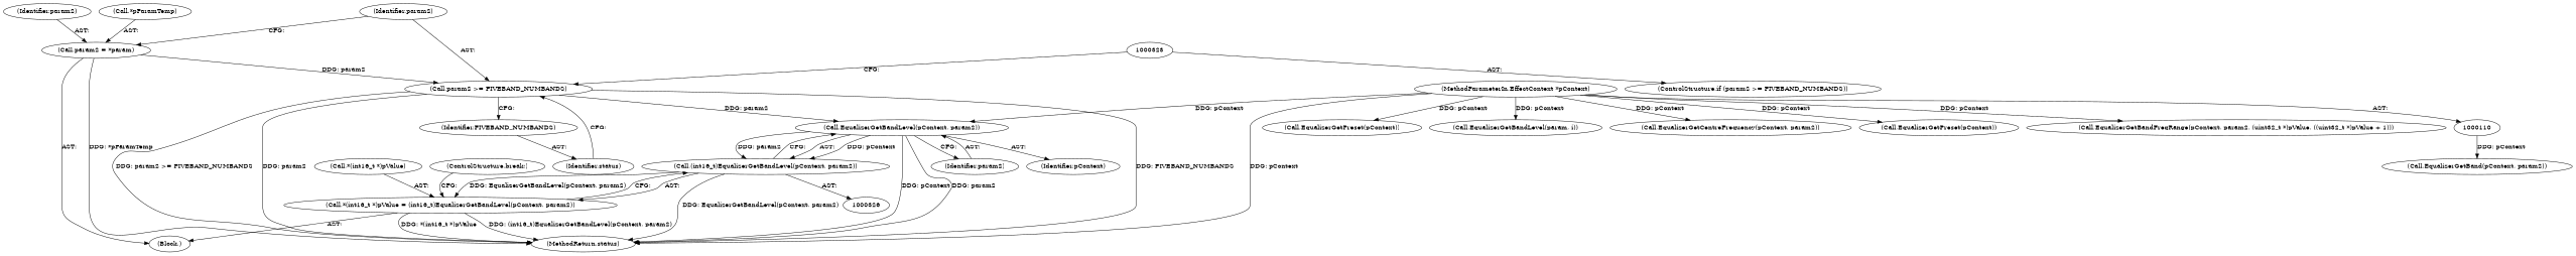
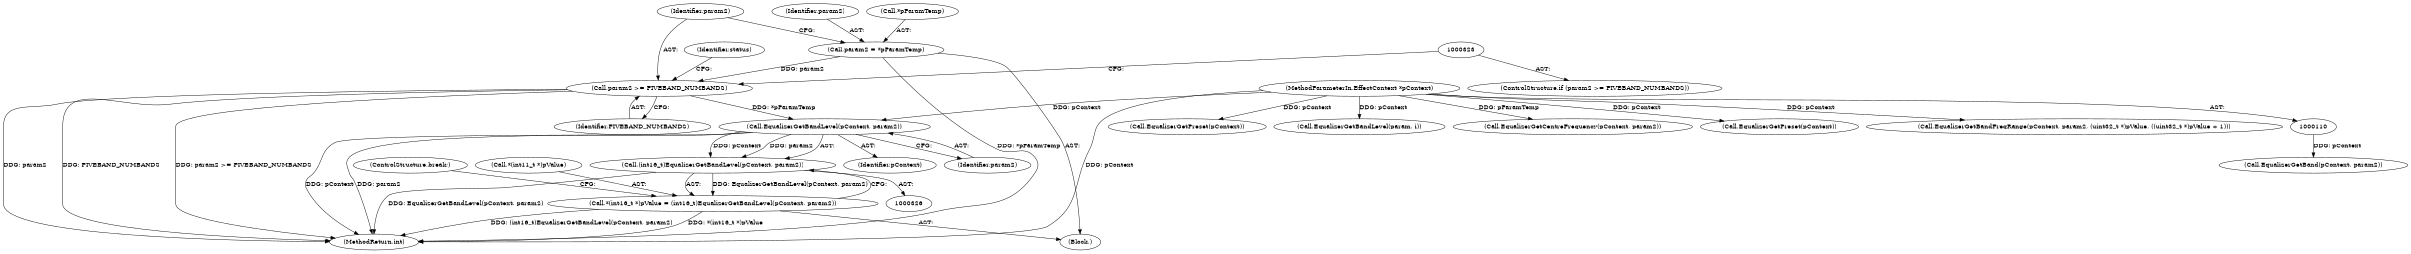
  digraph {
    n1 [label="(Call,EqualizerGetBandLevel(pContext, param2))"]
    n2 [label="(Call,(int16_t)EqualizerGetBandLevel(pContext, param2))"]
    n3 [label="(Identifier,param2)"]
-   n4 [label="(MethodReturn,status)"]
+   n4 [label="(MethodReturn,int)"]
    n5 [label="(Identifier,pContext)"]
    n6 [label="(Call,*(int16_t *)pValue = (int16_t)EqualizerGetBandLevel(pContext, param2))"]
    1000326
    n8 [label="(MethodParameterIn,EffectContext *pContext)"]
    n9 [label="(Call,EqualizerGetPreset(pContext))"]
    n10 [label="(Call,EqualizerGetBandLevel(param, i))"]
    n11 [label="(Call,EqualizerGetCentreFrequency(pContext, param2))"]
    n12 [label="(Call,EqualizerGetPreset(pContext))"]
    n13 [label="(Call,EqualizerGetBandFreqRange(pContext, param2, (uint32_t *)pValue, ((uint32_t *)pValue + 1)))"]
    1000110
    n15 [label="(Call,EqualizerGetBand(pContext, param2))"]
    n16 [label="(Call,param2 >= FIVEBAND_NUMBANDS)"]
    n17 [label="(Identifier,FIVEBAND_NUMBANDS)"]
    n18 [label="(ControlStructure,if (param2 >= FIVEBAND_NUMBANDS))"]
-   n19 [label="(Call,param2 = *param)"]
+   n19 [label="(Call,param2 = *pParamTemp)"]
    n20 [label="(Block,)"]
    n21 [label="(Call,*pParamTemp)"]
    n22 [label="(ControlStructure,break;)"]
-   n23 [label="(Call,*(int16_t *)pValue)"]
+   n23 [label="(Call,*(int11_t *)pValue)"]
    n24 [label="(Identifier,param2)"]
    n25 [label="(Identifier,param2)"]
    n26 [label="(Identifier,status)"]
    1000323
    n1 -> n2 [label="AST: "]
    n1 -> n2 [label="DDG: pContext"]
    n1 -> n2 [label="DDG: param2"]
    n1 -> n3 [label="CFG: "]
    n1 -> n4 [label="DDG: pContext"]
    n1 -> n4 [label="DDG: param2"]
    n1 -> n5 [label="AST: "]
-   n2 -> n1 [label="CFG: "]
    n2 -> n4 [label="DDG: EqualizerGetBandLevel(pContext, param2)"]
    n2 -> n6 [label="AST: "]
    n2 -> n6 [label="DDG: EqualizerGetBandLevel(pContext, param2)"]
    n2 -> 1000326 [label="AST: "]
    n3 -> n1 [label="AST: "]
    n6 -> n2 [label="CFG: "]
    n6 -> n4 [label="DDG: (int16_t)EqualizerGetBandLevel(pContext, param2)"]
    n6 -> n4 [label="DDG: *(int16_t *)pValue"]
    n6 -> n20 [label="AST: "]
    n8 -> n1 [label="DDG: pContext"]
    n8 -> n4 [label="DDG: pContext"]
    n8 -> n9 [label="DDG: pContext"]
    n8 -> n10 [label="DDG: pContext"]
-   n8 -> n11 [label="DDG: pContext"]
+   n8 -> n11 [label="DDG: pParamTemp"]
    n8 -> n12 [label="DDG: pContext"]
    n8 -> n13 [label="DDG: pContext"]
    n8 -> 1000110 [label="AST: "]
    1000110 -> n15 [label="DDG: pContext"]
-   n16 -> n1 [label="DDG: param2"]
+   n16 -> n1 [label="DDG: *pParamTemp"]
    n16 -> n4 [label="DDG: param2"]
    n16 -> n4 [label="DDG: FIVEBAND_NUMBANDS"]
    n16 -> n4 [label="DDG: param2 >= FIVEBAND_NUMBANDS"]
    n16 -> n17 [label="CFG: "]
-   n17 -> n26 [label="AST: "]
+   n17 -> n16 [label="AST: "]
    n19 -> n4 [label="DDG: *pParamTemp"]
    n19 -> n16 [label="DDG: param2"]
    n19 -> n20 [label="AST: "]
    n21 -> n19 [label="AST: "]
    n22 -> n6 [label="CFG: "]
    n23 -> n6 [label="AST: "]
    n24 -> n16 [label="AST: "]
    n24 -> n19 [label="CFG: "]
    n25 -> n19 [label="AST: "]
    n26 -> n16 [label="CFG: "]
    1000323 -> n16 [label="CFG: "]
    1000323 -> n18 [label="AST: "]
  }
